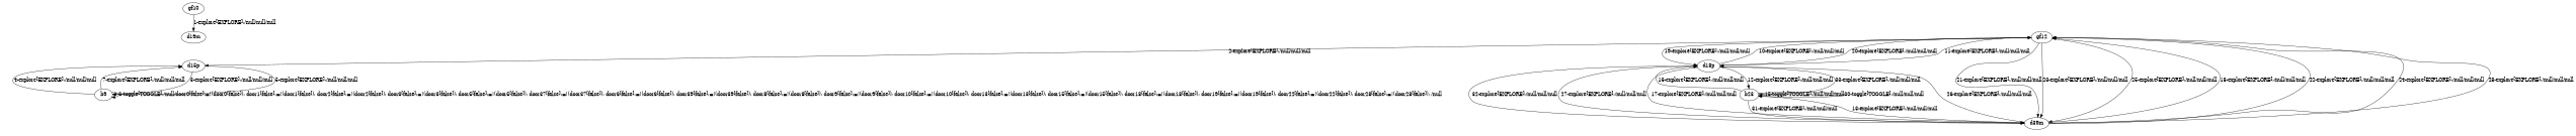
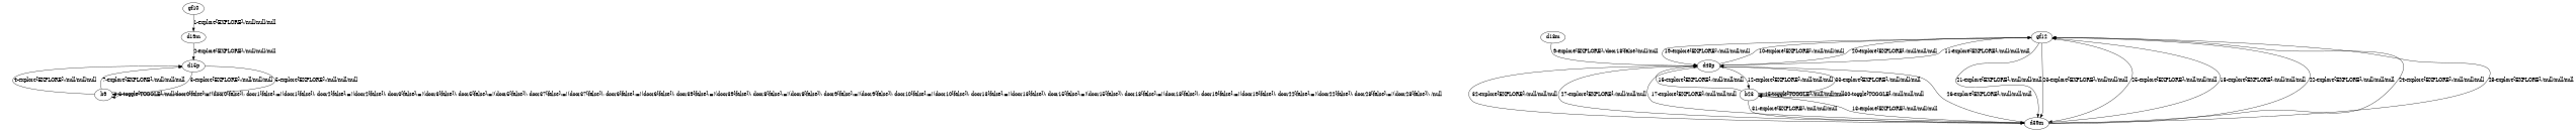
  digraph {
    gf10
    d19m
    d15p
    n4 [label=b9]
-   d18p
+   d18m
+   d18p [label=d48p]
    gf12
    b23
    d39m
    gf10 -> d19m [label="1-explore[EXPLORE];/null/null/null"]
-   gf12 -> d15p [label="2-explore[EXPLORE];/null/null/null"]
+   d19m -> d15p [label="2-explore[EXPLORE];/null/null/null"]
    d15p -> n4 [label="3-explore[EXPLORE];/null/null/null"]
    d15p -> n4 [label="5-explore[EXPLORE];/null/null/null"]
    n4 -> d15p [label="4-explore[EXPLORE];/null/null/null"]
    n4 -> d15p [label="7-explore[EXPLORE];/null/null/null"]
    n4 -> n4 [label="6-toggle[TOGGLE];/null/door0[false]:=!(door0[false]); door1[false]:=!(door1[false]); door2[false]:=!(door2[false]); door3[false]:=!(door3[false]); door5[false]:=!(door5[false]); door37[false]:=!(door37[false]); door6[false]:=!(door6[false]); door39[false]:=!(door39[false]); door8[false]:=!(door8[false]); door9[false]:=!(door9[false]); door10[false]:=!(door10[false]); door13[false]:=!(door13[false]); door15[false]:=!(door15[false]); door18[false]:=!(door18[false]); door19[false]:=!(door19[false]); door22[false]:=!(door22[false]); door28[false]:=!(door28[false]); /null"]
+   d18m -> d18p [label="9-explore[EXPLORE];/door18[false]/null/null"]
    d18p -> gf12 [label="10-explore[EXPLORE];/null/null/null"]
    d18p -> gf12 [label="20-explore[EXPLORE];/null/null/null"]
    d18p -> b23 [label="12-explore[EXPLORE];/null/null/null"]
    d18p -> b23 [label="33-explore[EXPLORE];/null/null/null"]
    d18p -> d39m [label="17-explore[EXPLORE];/null/null/null"]
    d18p -> d39m [label="27-explore[EXPLORE];/null/null/null"]
    gf12 -> d18p [label="11-explore[EXPLORE];/null/null/null"]
    gf12 -> d18p [label="19-explore[EXPLORE];/null/null/null"]
    gf12 -> d39m [label="21-explore[EXPLORE];/null/null/null"]
    gf12 -> d39m [label="23-explore[EXPLORE];/null/null/null"]
    gf12 -> d39m [label="25-explore[EXPLORE];/null/null/null"]
    b23 -> d18p [label="16-explore[EXPLORE];/null/null/null"]
    b23 -> b23 [label="15-toggle[TOGGLE];/null/null/null"]
    b23 -> b23 [label="30-toggle[TOGGLE];/null/null/null"]
    b23 -> d39m [label="13-explore[EXPLORE];/null/null/null"]
    b23 -> d39m [label="31-explore[EXPLORE];/null/null/null"]
    d39m -> d18p [label="26-explore[EXPLORE];/null/null/null"]
    d39m -> d18p [label="32-explore[EXPLORE];/null/null/null"]
    d39m -> gf12 [label="18-explore[EXPLORE];/null/null/null"]
    d39m -> gf12 [label="22-explore[EXPLORE];/null/null/null"]
    d39m -> gf12 [label="24-explore[EXPLORE];/null/null/null"]
    d39m -> gf12 [label="28-explore[EXPLORE];/null/null/null"]
  }
